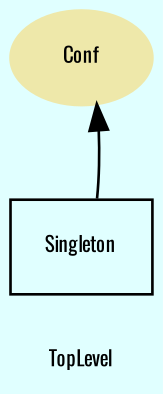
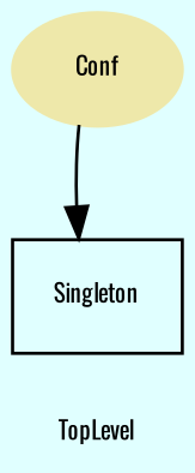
  digraph {
    bgcolor=lightcyan1
    compound=true
    fontname=Oswald
    fontsize=8
    label=TopLevel
    node [fontname=Oswald fontsize=8]
    n1 [color=palegoldenrod fontcolor=black label=Conf shape=ellipse style=filled]
    n2 [color=black label=Singleton shape=box]
-   n2 -> n1 [fontname=Oswald]
+   n1 -> n2 [fontname=Oswald]
  }
